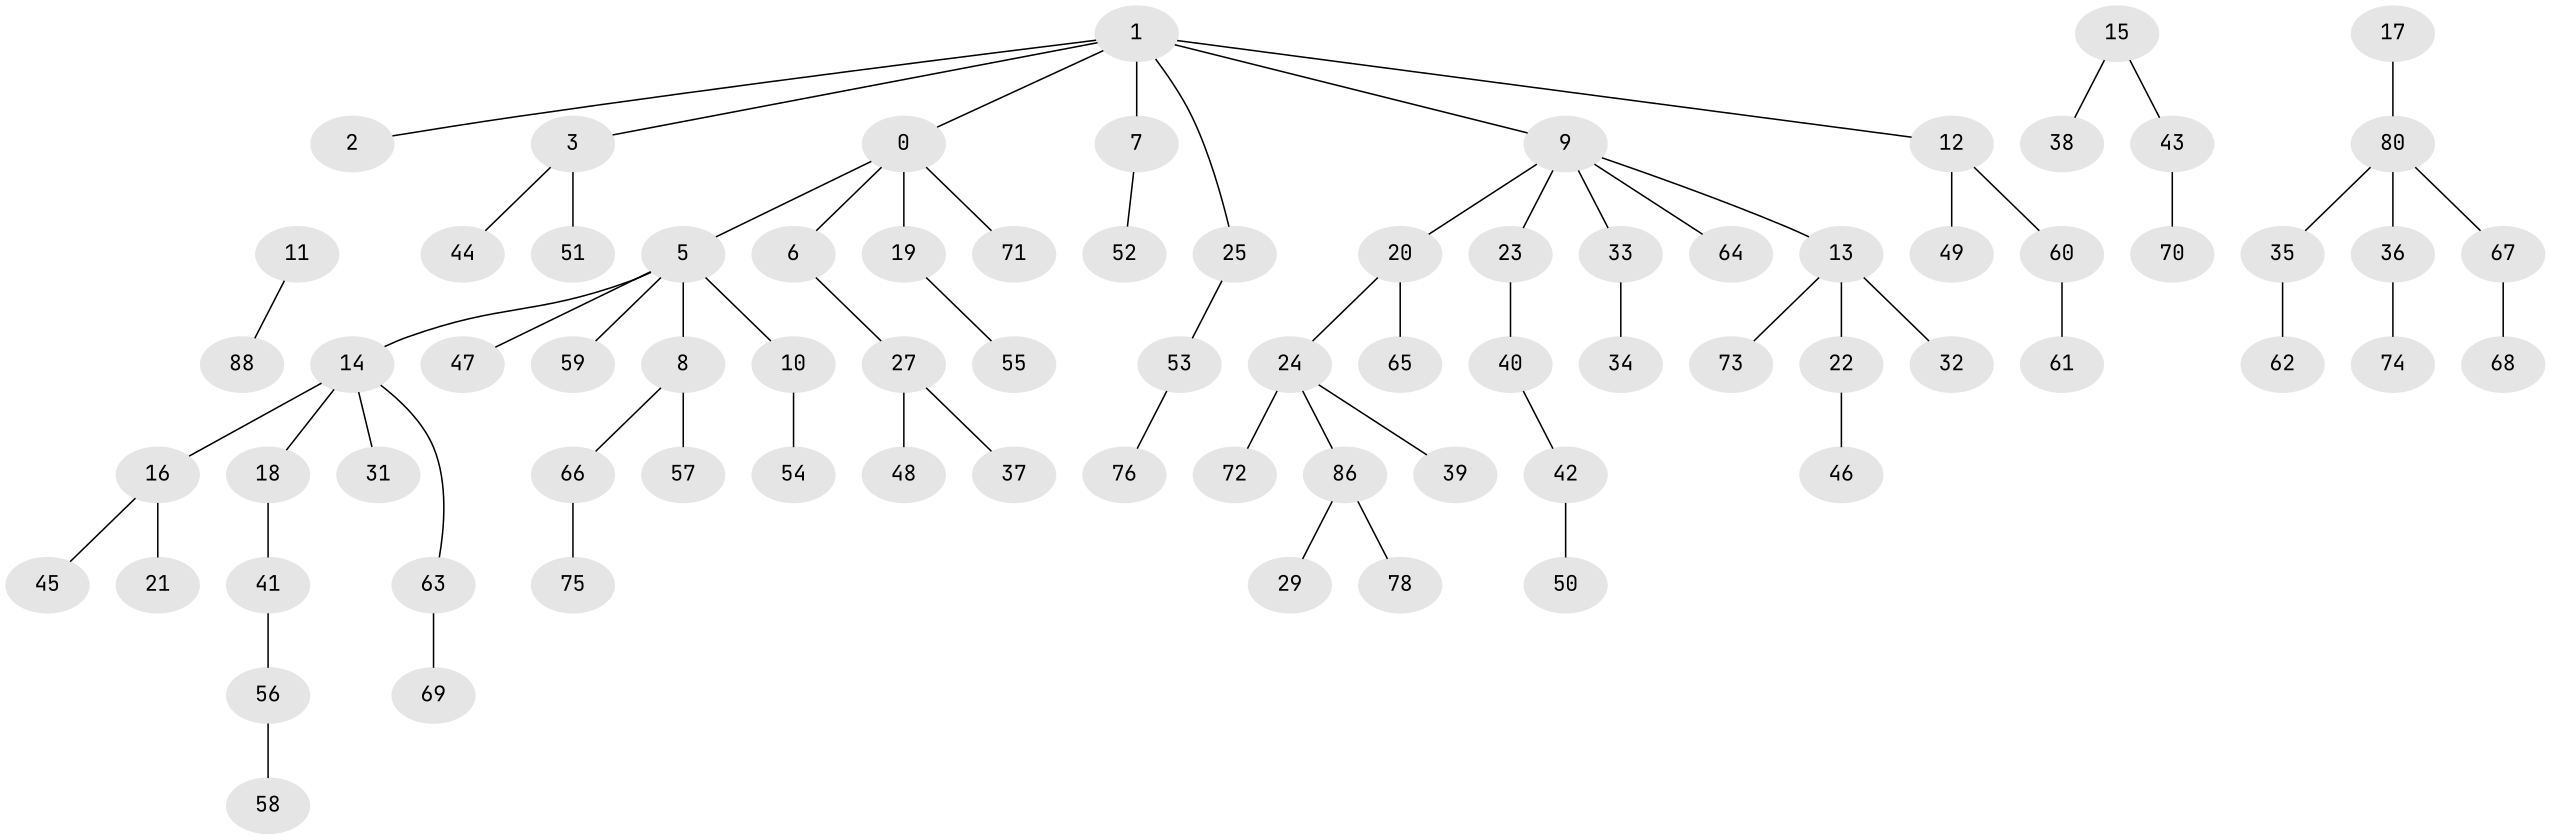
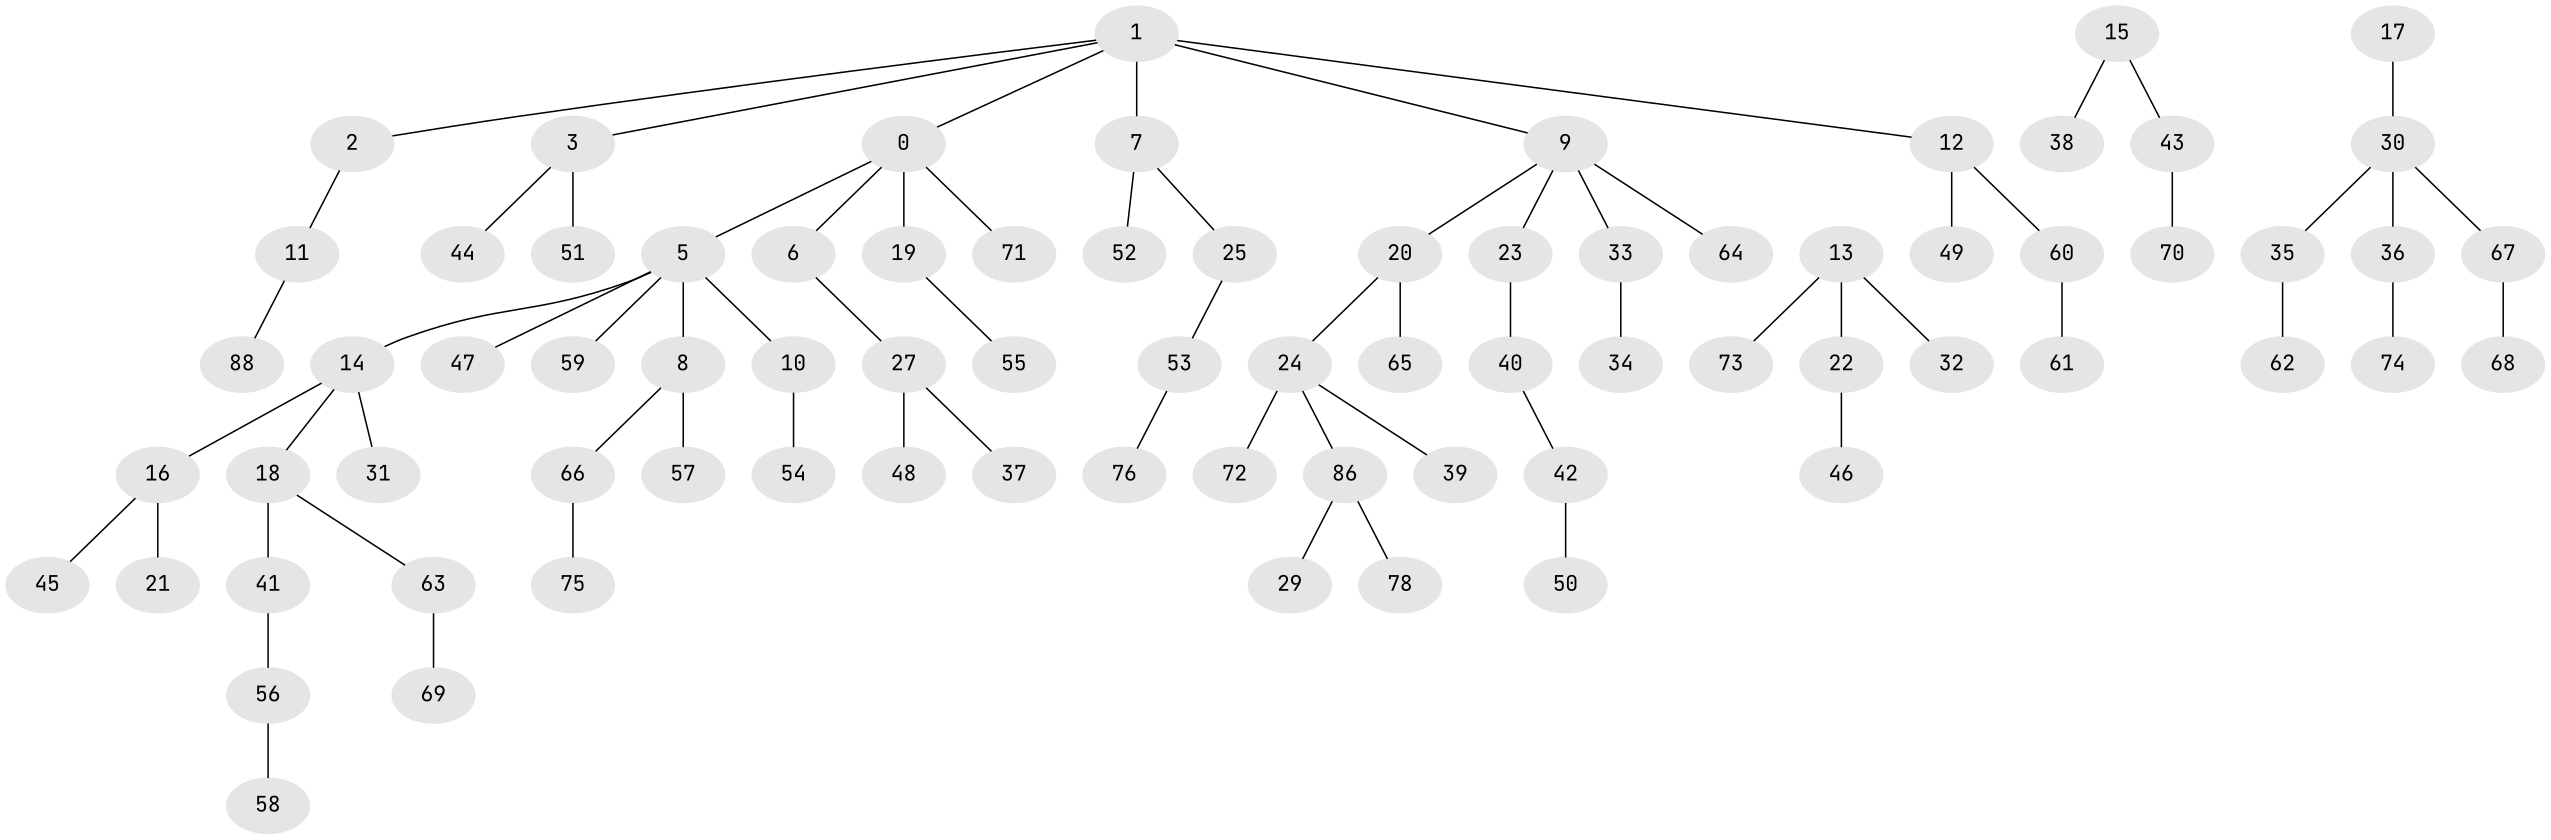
  graph {
    fontname="JetBrains Mono"
    node [color=gray90 fontname="JetBrains Mono" style=filled]
    edge [fontname="JetBrains Mono"]
    1
    2
    3
    n4 [label=0]
    7
    9
    12
    25
    11
    44
    51
    5
    6
    19
    71
    52
    13
    20
    23
    33
    64
    49
    60
    53
    n25 [label=88]
    8
    10
    14
    47
    59
    27
    55
    57
    66
    54
    16
    18
    31
    63
    15
    38
    43
    37
    48
    75
    22
    32
    73
    24
    65
    40
    34
    17
-   30 [label=80]
+   30
    61
    46
    21
    45
    41
    69
    70
    35
    36
    67
    56
    n66 [label=86]
    39
    72
    42
    29
    n71 [label=78]
    76
    62
    74
    68
    50
    58
    1 -- 2
    1 -- 3
    1 -- n4
    1 -- 7
    1 -- 9
    1 -- 12
-   1 -- 25
+   7 -- 25
+   2 -- 11
    3 -- 44
    3 -- 51
    n4 -- 5
    n4 -- 6
    n4 -- 19
    n4 -- 71
    7 -- 52
-   9 -- 13
    9 -- 20
    9 -- 23
    9 -- 33
    9 -- 64
    12 -- 49
    12 -- 60
    25 -- 53
    11 -- n25
    5 -- 8
    5 -- 10
    5 -- 14
    5 -- 47
    5 -- 59
    6 -- 27
    19 -- 55
    13 -- 22
    13 -- 32
    13 -- 73
    20 -- 24
    20 -- 65
    23 -- 40
    33 -- 34
    60 -- 61
    53 -- 76
    8 -- 57
    8 -- 66
    10 -- 54
    14 -- 16
    14 -- 18
    14 -- 31
-   14 -- 63
+   18 -- 63
    27 -- 37
    27 -- 48
    66 -- 75
    16 -- 21
    16 -- 45
    18 -- 41
    63 -- 69
    15 -- 38
    15 -- 43
    43 -- 70
    22 -- 46
    24 -- n66
    24 -- 39
    24 -- 72
    40 -- 42
    17 -- 30
    30 -- 35
    30 -- 36
    30 -- 67
    41 -- 56
    35 -- 62
    36 -- 74
    67 -- 68
    56 -- 58
    n66 -- 29
    n66 -- n71
    42 -- 50
  }
